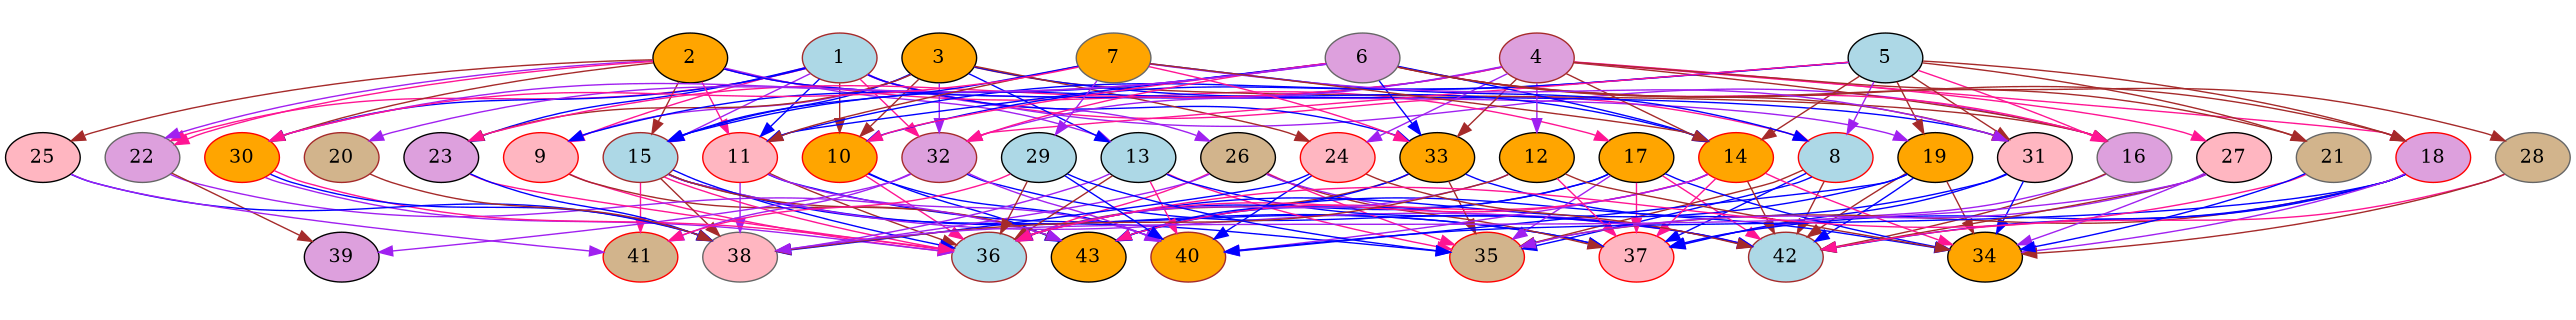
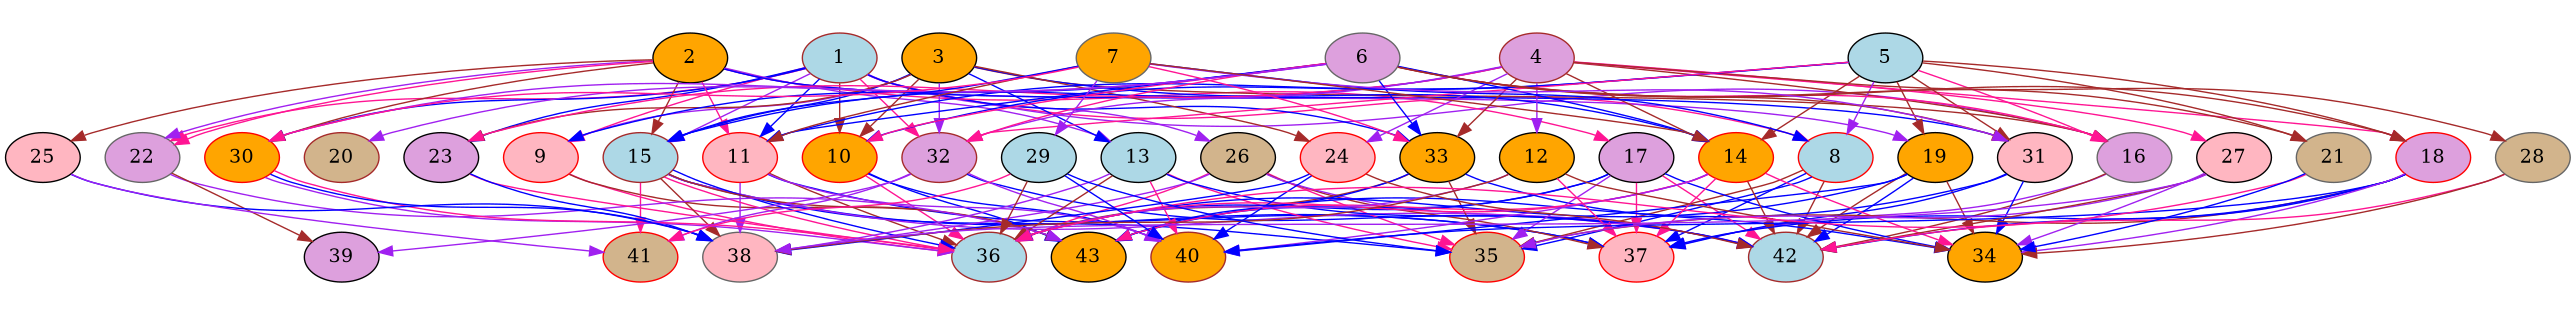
  digraph {
    node [alpha=0.10 color=black fillcolor=orange style=filled]
    edge [color=blue]
    1 [alpha=0.19 color=brown expect_size=9087341132773061632 fillcolor=lightblue]
    8 [alpha=0.01 color=red expect_size=1122607459158256512 fillcolor=lightblue]
    9 [alpha=0.16 color=red expect_size=1582791866152562688 fillcolor=lightpink]
    10 [alpha=0.06 color=red expect_size=8293086957234841600]
    11 [alpha=0.09 color=red expect_size=96431020037179568 fillcolor=lightpink]
    15 [color=brown expect_size=1640783528369387520 fillcolor=lightblue]
    16 [alpha=0.05 color=gray40 expect_size=20168560505553252 fillcolor=plum]
    22 [alpha=0.13 color=gray40 expect_size=1563595430092234496 fillcolor=plum]
    23 [alpha=0.00 expect_size=1495617415053231104 fillcolor=plum]
    26 [alpha=0.19 expect_size=7126066924348554346496 fillcolor=tan]
    30 [alpha=0.07 color=red expect_size=16665567527754031693824]
    32 [alpha=0.12 color=brown expect_size=1782744134023599095808 fillcolor=plum]
    33 [alpha=0.13 expect_size=223853484598074976]
    35 [color=red expect_size=1555894605341453824 fillcolor=tan]
    37 [alpha=0.05 color=red expect_size=1057914943684567105536 fillcolor=lightpink]
    42 [color=brown expect_size=8380359227957906 fillcolor=lightblue]
    36 [alpha=0.03 color=brown expect_size=5844017752134835200 fillcolor=lightblue]
    43 [alpha=0.16 expect_size=12182306140390298]
    40 [alpha=0.11 color=brown expect_size=4917470230037506555904]
    38 [alpha=0.07 color=gray40 expect_size=17292279259075388 fillcolor=lightpink]
    41 [alpha=0.11 color=red expect_size=13359657152168329216000 fillcolor=tan]
    39 [alpha=0.12 expect_size=630595320120933875712 fillcolor=plum]
    34 [alpha=0.05 expect_size=4929691437880314880]
    2 [alpha=0.09 expect_size=664506363881009280]
    13 [alpha=0.16 expect_size=6589359785910107897856 fillcolor=lightblue]
-   17 [alpha=0.20 expect_size=12387497314789440]
+   17 [alpha=0.20 expect_size=12387497314789440 fillcolor=plum]
    19 [alpha=0.17 expect_size=24390706965289672]
    25 [alpha=0.11 expect_size=736426345725241065472 fillcolor=lightpink]
    31 [alpha=0.11 expect_size=216584251184699670528 fillcolor=lightpink]
    3 [alpha=0.03 expect_size=2867930962505962094592]
    14 [alpha=0.09 color=red expect_size=855896952367025750016]
    24 [alpha=0.12 color=red expect_size=2690594965963422040064 fillcolor=lightpink]
    4 [color=brown expect_size=14476678619615866126336 fillcolor=plum]
    12 [alpha=0.13 expect_size=1928712049857621248]
    18 [alpha=0.18 color=red expect_size=20901996050056540 fillcolor=plum]
    27 [expect_size=4831950941443128819712 fillcolor=lightpink]
    28 [alpha=0.19 color=gray40 expect_size=84584815452395405312 fillcolor=tan]
    5 [alpha=0.01 expect_size=173641144367187872 fillcolor=lightblue]
    21 [alpha=0.03 color=gray40 expect_size=74721887122510544 fillcolor=tan]
    6 [alpha=0.07 color=gray40 expect_size=10331178808687516 fillcolor=plum]
    20 [alpha=0.12 color=brown expect_size=15262422163307626496000 fillcolor=tan]
    7 [alpha=0.07 color=gray40 expect_size=5338923703582307]
    29 [alpha=0.18 expect_size=48164701507120480 fillcolor=lightblue]
    1 -> 8 [color=deeppink]
    1 -> 9 [color=deeppink]
    1 -> 10 [color=brown]
    1 -> 11
    1 -> 15 [color=purple]
    1 -> 16 [color=purple]
    1 -> 22 [color=deeppink]
    1 -> 23
    1 -> 26 [color=purple]
    1 -> 30
    1 -> 32 [color=deeppink]
    1 -> 33
    8 -> 35 [color=brown]
    8 -> 35
    8 -> 37
    8 -> 42 [color=brown]
    9 -> 36 [color=deeppink]
    9 -> 43 [color=brown]
    10 -> 36 [color=deeppink]
    10 -> 43
    10 -> 40
    11 -> 37
    11 -> 36 [color=brown]
    11 -> 40 [color=purple]
    11 -> 38 [color=purple]
    15 -> 35
    15 -> 37
    15 -> 42 [color=purple]
    15 -> 36 [color=deeppink]
    15 -> 36
    15 -> 43 [color=brown]
    15 -> 38 [color=brown]
    15 -> 41 [color=deeppink]
    16 -> 37 [color=purple]
    16 -> 42 [color=brown]
    22 -> 43 [color=purple]
    22 -> 39 [color=brown]
    23 -> 36 [color=deeppink]
    23 -> 38
    26 -> 35 [color=deeppink]
    26 -> 37 [color=brown]
    26 -> 42 [color=purple]
    26 -> 36 [color=deeppink]
    26 -> 38 [color=purple]
    30 -> 36 [color=purple]
    30 -> 36 [color=deeppink]
    30 -> 38
    32 -> 42
    32 -> 40 [color=purple]
    32 -> 41 [color=purple]
    32 -> 39 [color=purple]
    33 -> 35 [color=brown]
    33 -> 36 [color=brown]
    33 -> 43
    33 -> 34
    2 -> 11 [color=deeppink]
    2 -> 15 [color=brown]
    2 -> 22 [color=purple]
    2 -> 22 [color=deeppink]
    2 -> 30 [color=brown]
    2 -> 13 [color=purple]
    2 -> 17 [color=deeppink]
    2 -> 19 [color=purple]
    2 -> 25 [color=brown]
    2 -> 31
    13 -> 35 [color=deeppink]
    13 -> 42
    13 -> 36 [color=brown]
    13 -> 40 [color=deeppink]
    13 -> 38 [color=purple]
    17 -> 35 [color=purple]
    17 -> 37 [color=deeppink]
    17 -> 42 [color=deeppink]
    17 -> 36
    17 -> 43
    17 -> 34
    19 -> 42 [color=brown]
    19 -> 42
    19 -> 36
    19 -> 40
    19 -> 34 [color=brown]
    25 -> 38
    25 -> 41 [color=purple]
    31 -> 37
    31 -> 43
    31 -> 34
    3 -> 9 [color=purple]
    3 -> 10 [color=brown]
    3 -> 15
    3 -> 16 [color=brown]
    3 -> 23 [color=brown]
    3 -> 32 [color=purple]
    3 -> 13
    3 -> 14
    3 -> 24 [color=brown]
    14 -> 37 [color=deeppink]
    14 -> 42 [color=brown]
    14 -> 36 [color=deeppink]
    14 -> 43 [color=deeppink]
    14 -> 40 [color=purple]
    14 -> 34 [color=deeppink]
    24 -> 42 [color=brown]
    24 -> 40
    24 -> 38
    4 -> 15
    4 -> 16 [color=brown]
    4 -> 23 [color=deeppink]
    4 -> 32 [color=purple]
    4 -> 33 [color=brown]
    4 -> 14 [color=brown]
    4 -> 24 [color=purple]
    4 -> 12 [color=purple]
    4 -> 18 [color=deeppink]
    4 -> 27 [color=deeppink]
    4 -> 28 [color=brown]
    12 -> 37 [color=deeppink]
    12 -> 36 [color=purple]
    12 -> 38 [color=brown]
    12 -> 34 [color=brown]
    18 -> 35 [color=brown]
    18 -> 37
    18 -> 42
    18 -> 40
    18 -> 34 [color=purple]
    27 -> 35 [color=purple]
    27 -> 42 [color=brown]
    27 -> 38 [color=purple]
    27 -> 34 [color=purple]
    28 -> 42 [color=deeppink]
    28 -> 34 [color=brown]
    5 -> 8 [color=purple]
    5 -> 10
    5 -> 11
    5 -> 16 [color=deeppink]
    5 -> 32 [color=deeppink]
    5 -> 19 [color=brown]
    5 -> 31 [color=brown]
    5 -> 14 [color=brown]
    5 -> 18 [color=brown]
    5 -> 21 [color=brown]
    21 -> 36 [color=deeppink]
    21 -> 34
    6 -> 9
    6 -> 10 [color=deeppink]
    6 -> 11
    6 -> 16 [color=deeppink]
    6 -> 30 [color=purple]
    6 -> 32 [color=deeppink]
    6 -> 33
    6 -> 31 [color=brown]
    6 -> 14
    6 -> 18 [color=brown]
    6 -> 21 [color=brown]
    6 -> 20 [color=purple]
-   20 -> 38 [color=brown]
    7 -> 8
    7 -> 11 [color=brown]
    7 -> 15
    7 -> 30 [color=deeppink]
    7 -> 33 [color=deeppink]
    7 -> 31 [color=purple]
    7 -> 14 [color=brown]
    7 -> 29 [color=purple]
    29 -> 35
    29 -> 36 [color=brown]
    29 -> 40
    29 -> 41 [color=deeppink]
  }
